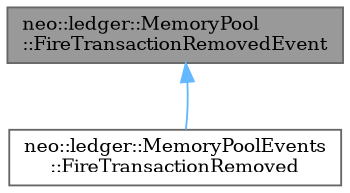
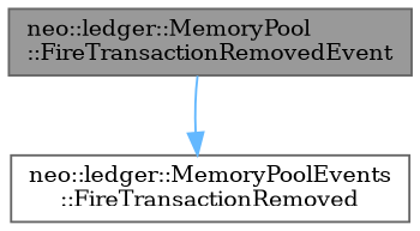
  digraph {
    rankdir=TB
    fontname="DejaVu Serif"
    node [fontname="DejaVu Serif" fontsize=10 shape=box style=filled]
    n1 [color=gray40 fillcolor=grey60 fontcolor=black height=0.2 label="neo::ledger::MemoryPool\l::FireTransactionRemovedEvent" width=0.4]
    n2 [color=grey40 fillcolor=white height=0.2 label="neo::ledger::MemoryPoolEvents\l::FireTransactionRemoved" width=0.4]
-   n2 -> n1 [color=steelblue1 fontname="DejaVu Serif" fontsize=10 labelfontname=Helvetica labelfontsize=10 style=solid]
+   n1 -> n2 [color=steelblue1 fontname="DejaVu Serif" fontsize=10 labelfontname=Helvetica labelfontsize=10 style=solid]
  }
